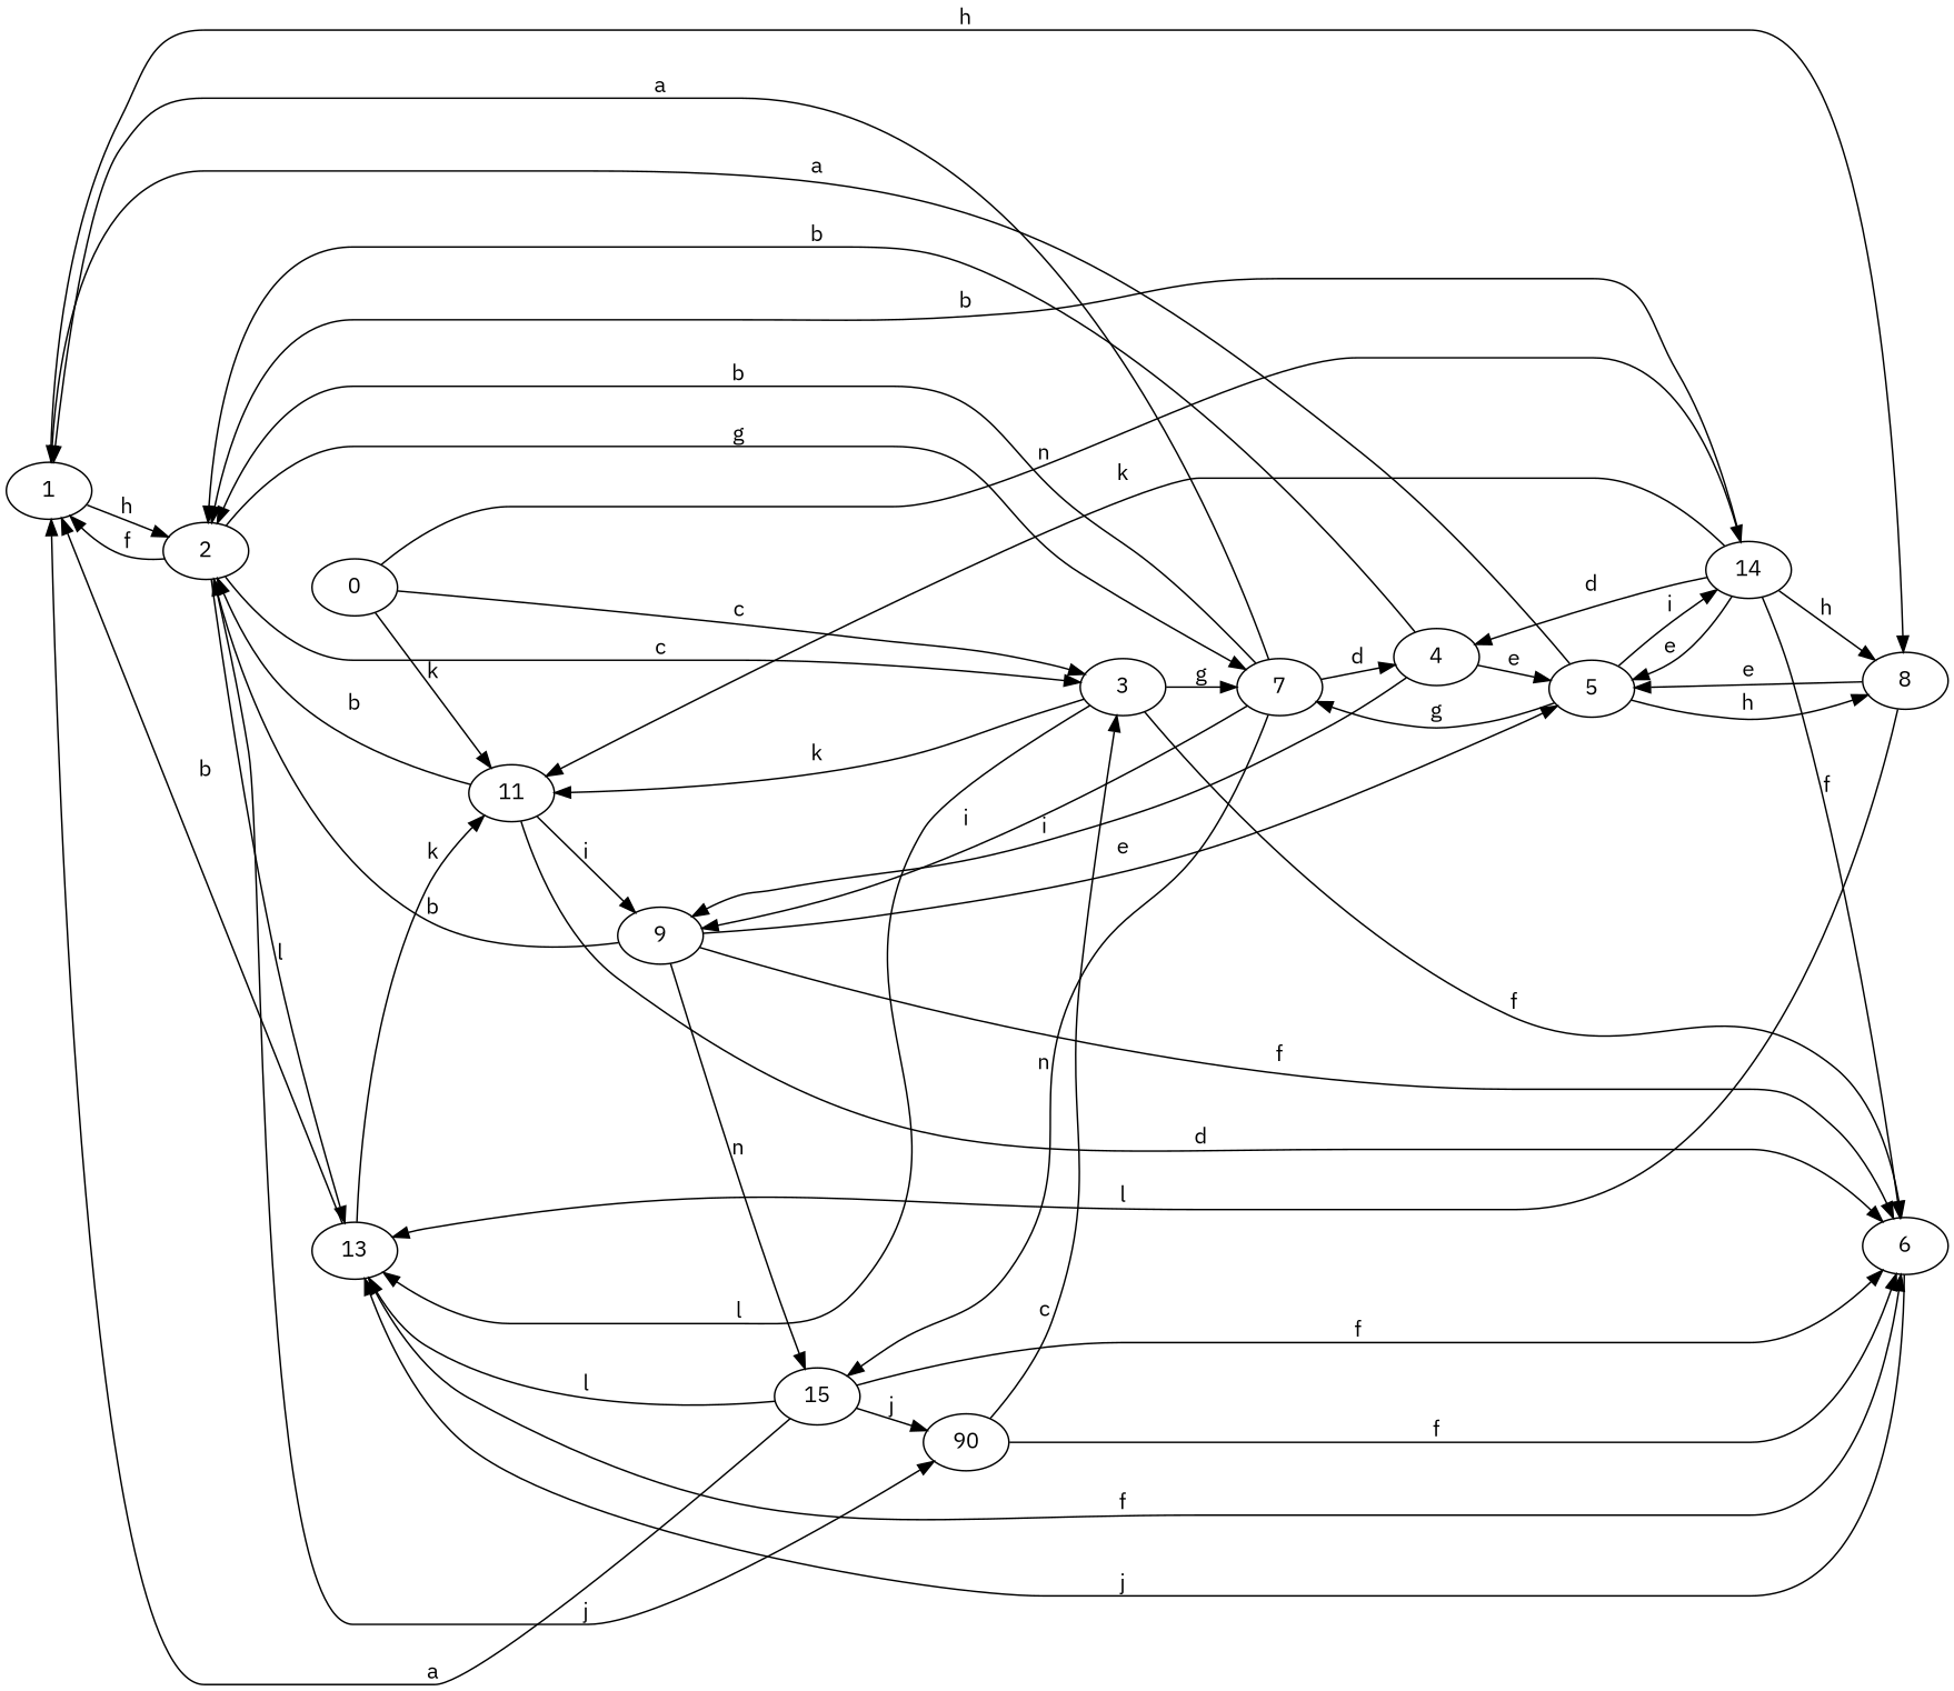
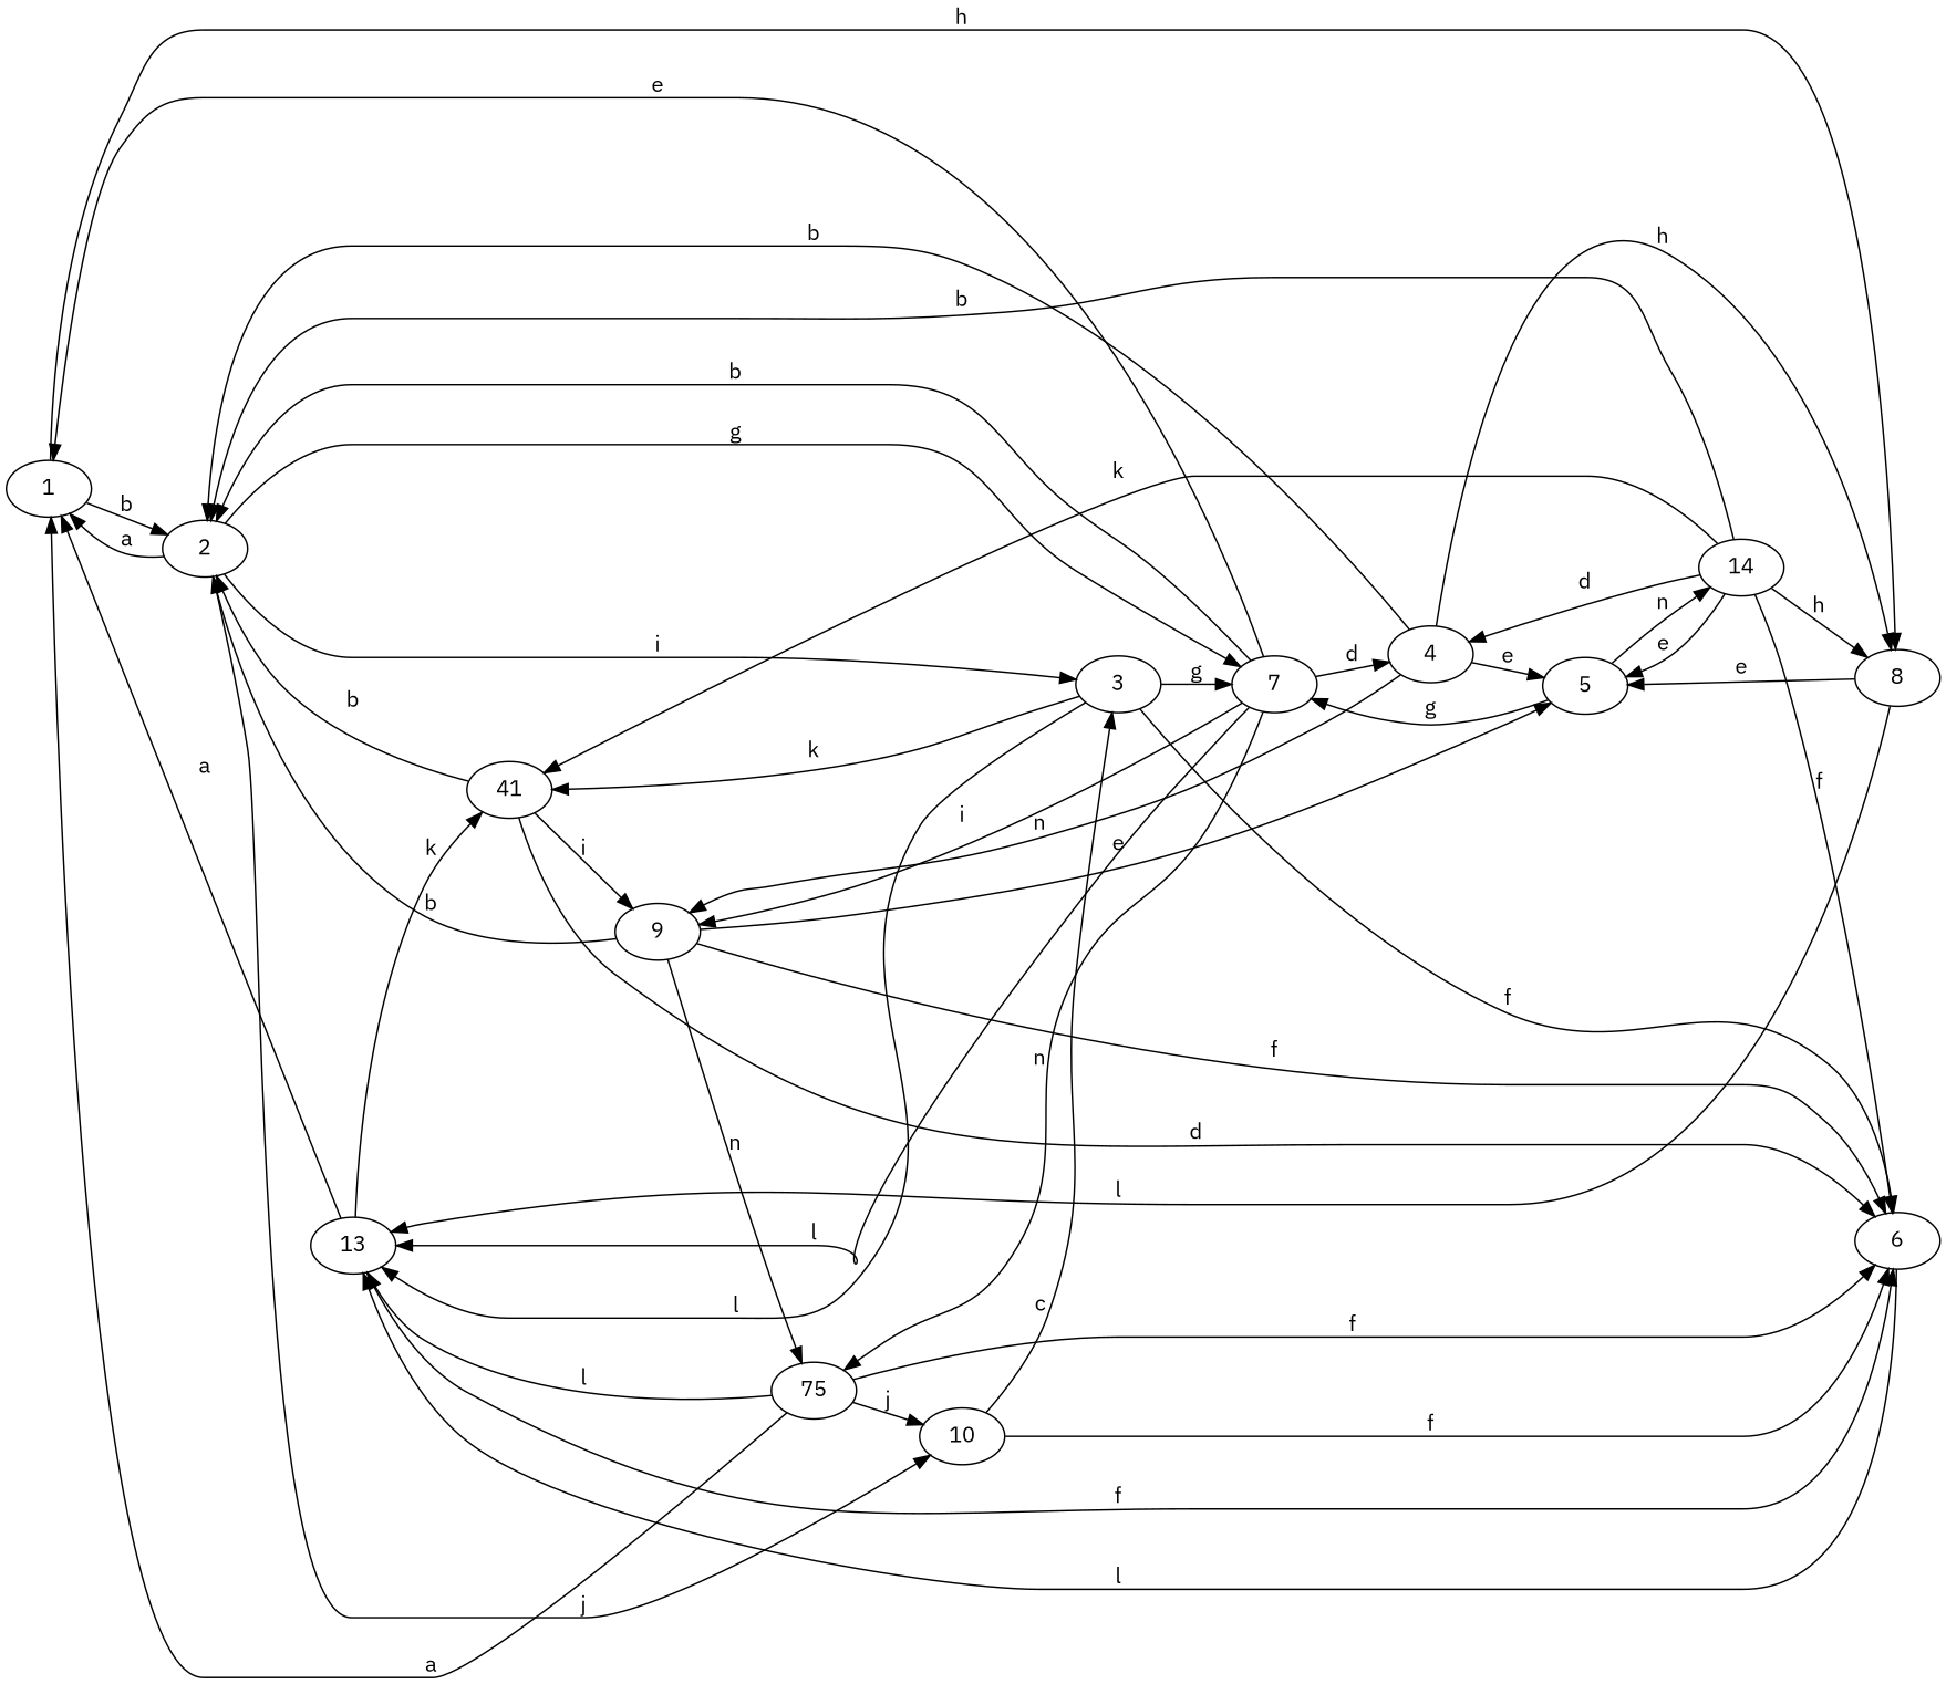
  strict digraph {
    fontname="IBM Plex Sans"
    rankdir=LR
    node [fontname="IBM Plex Sans"]
    edge [fontname="IBM Plex Sans"]
    1
    2
    8
    3
    7
-   10 [label=90]
+   10
    13
    5
    6
-   11
+   11 [label=41]
    4
    9
-   15
+   15 [label=75]
    14
-   0
-   1 -> 2 [label=h]
+   1 -> 2 [label=b]
    1 -> 8 [label=h]
-   2 -> 1 [label=f]
-   2 -> 3 [label=c]
+   2 -> 1 [label=a]
+   2 -> 3 [label=i]
    2 -> 7 [label=g]
    2 -> 10 [label=j]
    8 -> 13 [label=l]
    8 -> 5 [label=e]
    3 -> 7 [label=g]
    3 -> 13 [label=l]
    3 -> 6 [label=f]
    3 -> 11 [label=k]
-   7 -> 1 [label=a]
+   7 -> 1 [label=e]
    7 -> 2 [label=b]
-   2 -> 13 [label=l]
+   7 -> 13 [label=l]
    7 -> 4 [label=d]
    7 -> 9 [label=i]
    7 -> 15 [label=n]
    10 -> 3 [label=c]
    10 -> 6 [label=f]
-   13 -> 1 [label=b]
+   13 -> 1 [label=a]
    13 -> 6 [label=f]
    13 -> 11 [label=k]
-   5 -> 1 [label=a]
-   5 -> 8 [label=h]
+   4 -> 8 [label=h]
    5 -> 7 [label=g]
-   5 -> 14 [label=i]
-   6 -> 13 [label=j]
+   5 -> 14 [label=n]
+   6 -> 13 [label=l]
    11 -> 2 [label=b]
    11 -> 6 [label=d]
    11 -> 9 [label=i]
    4 -> 2 [label=b]
    4 -> 5 [label=e]
-   4 -> 9 [label=i]
+   4 -> 9 [label=n]
    9 -> 2 [label=b]
    9 -> 5 [label=e]
    9 -> 6 [label=f]
    9 -> 15 [label=n]
    15 -> 1 [label=a]
    15 -> 10 [label=j]
    15 -> 13 [label=l]
    15 -> 6 [label=f]
    14 -> 2 [label=b]
    14 -> 8 [label=h]
    14 -> 5 [label=e]
    14 -> 6 [label=f]
    14 -> 11 [label=k]
    14 -> 4 [label=d]
-   0 -> 3 [label=c]
-   0 -> 11 [label=k]
-   0 -> 14 [label=n]
  }
